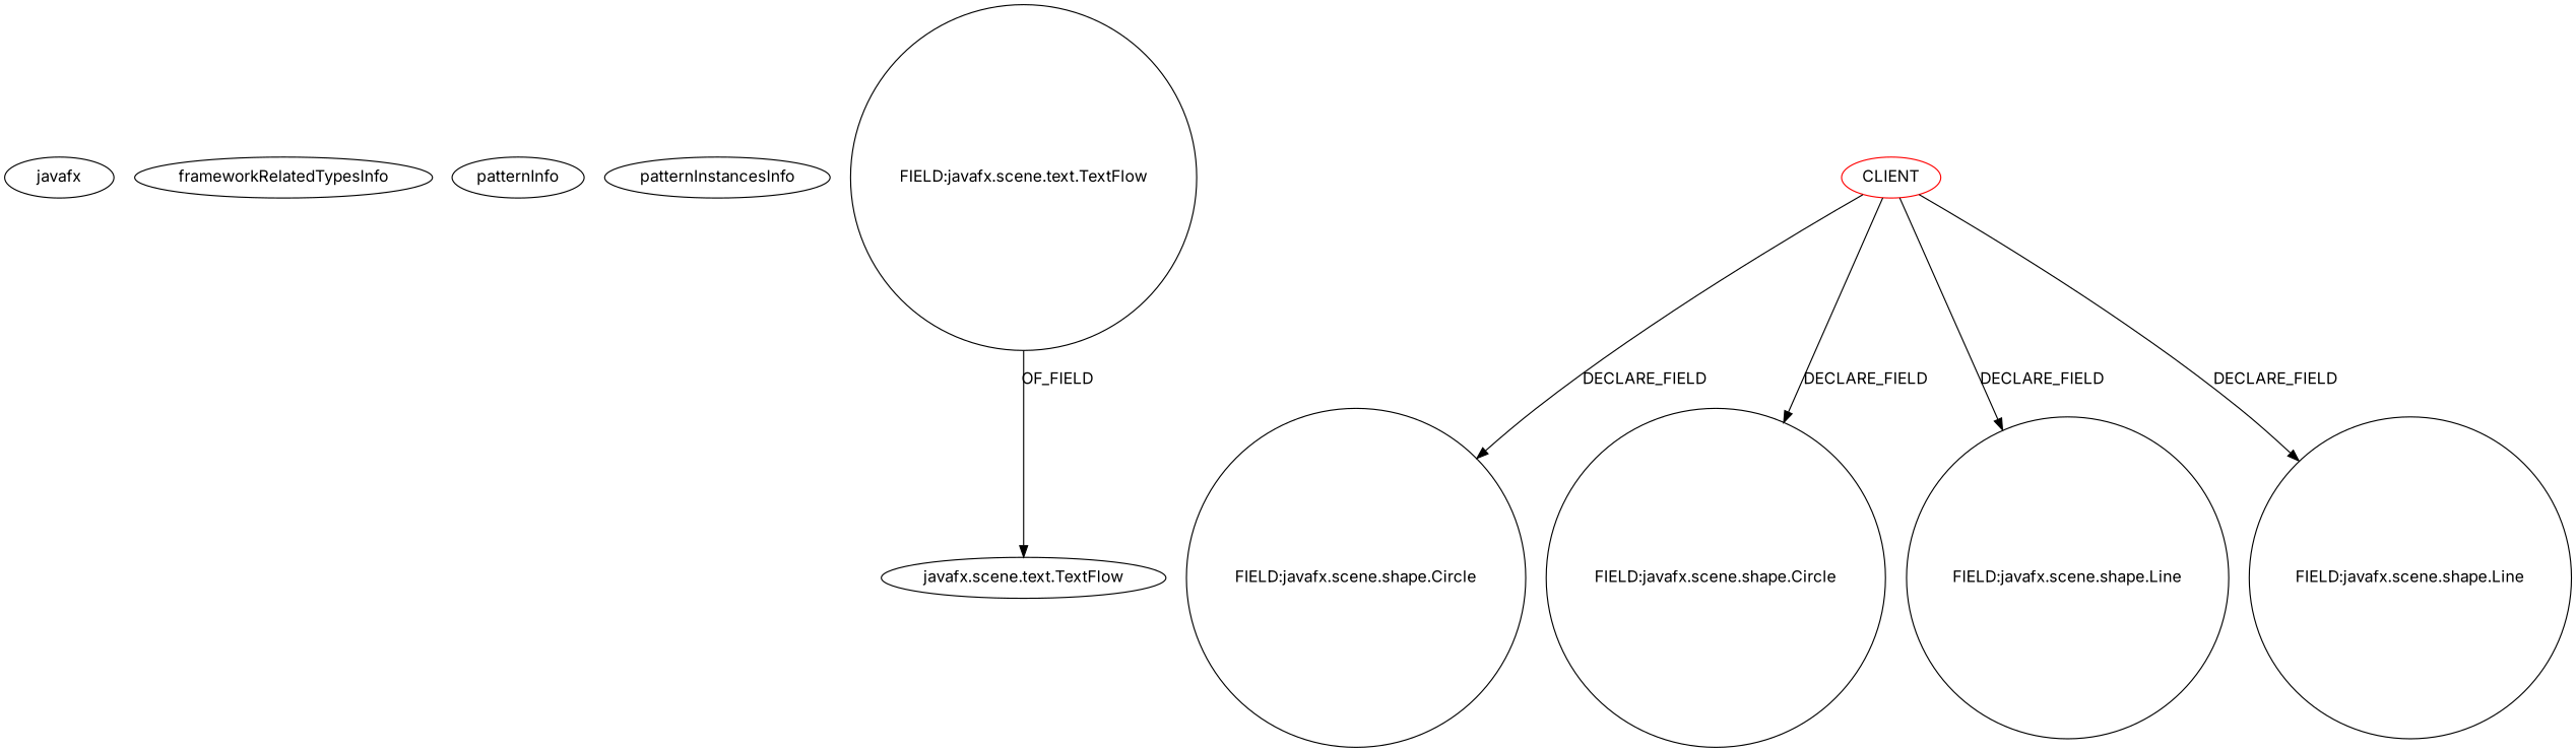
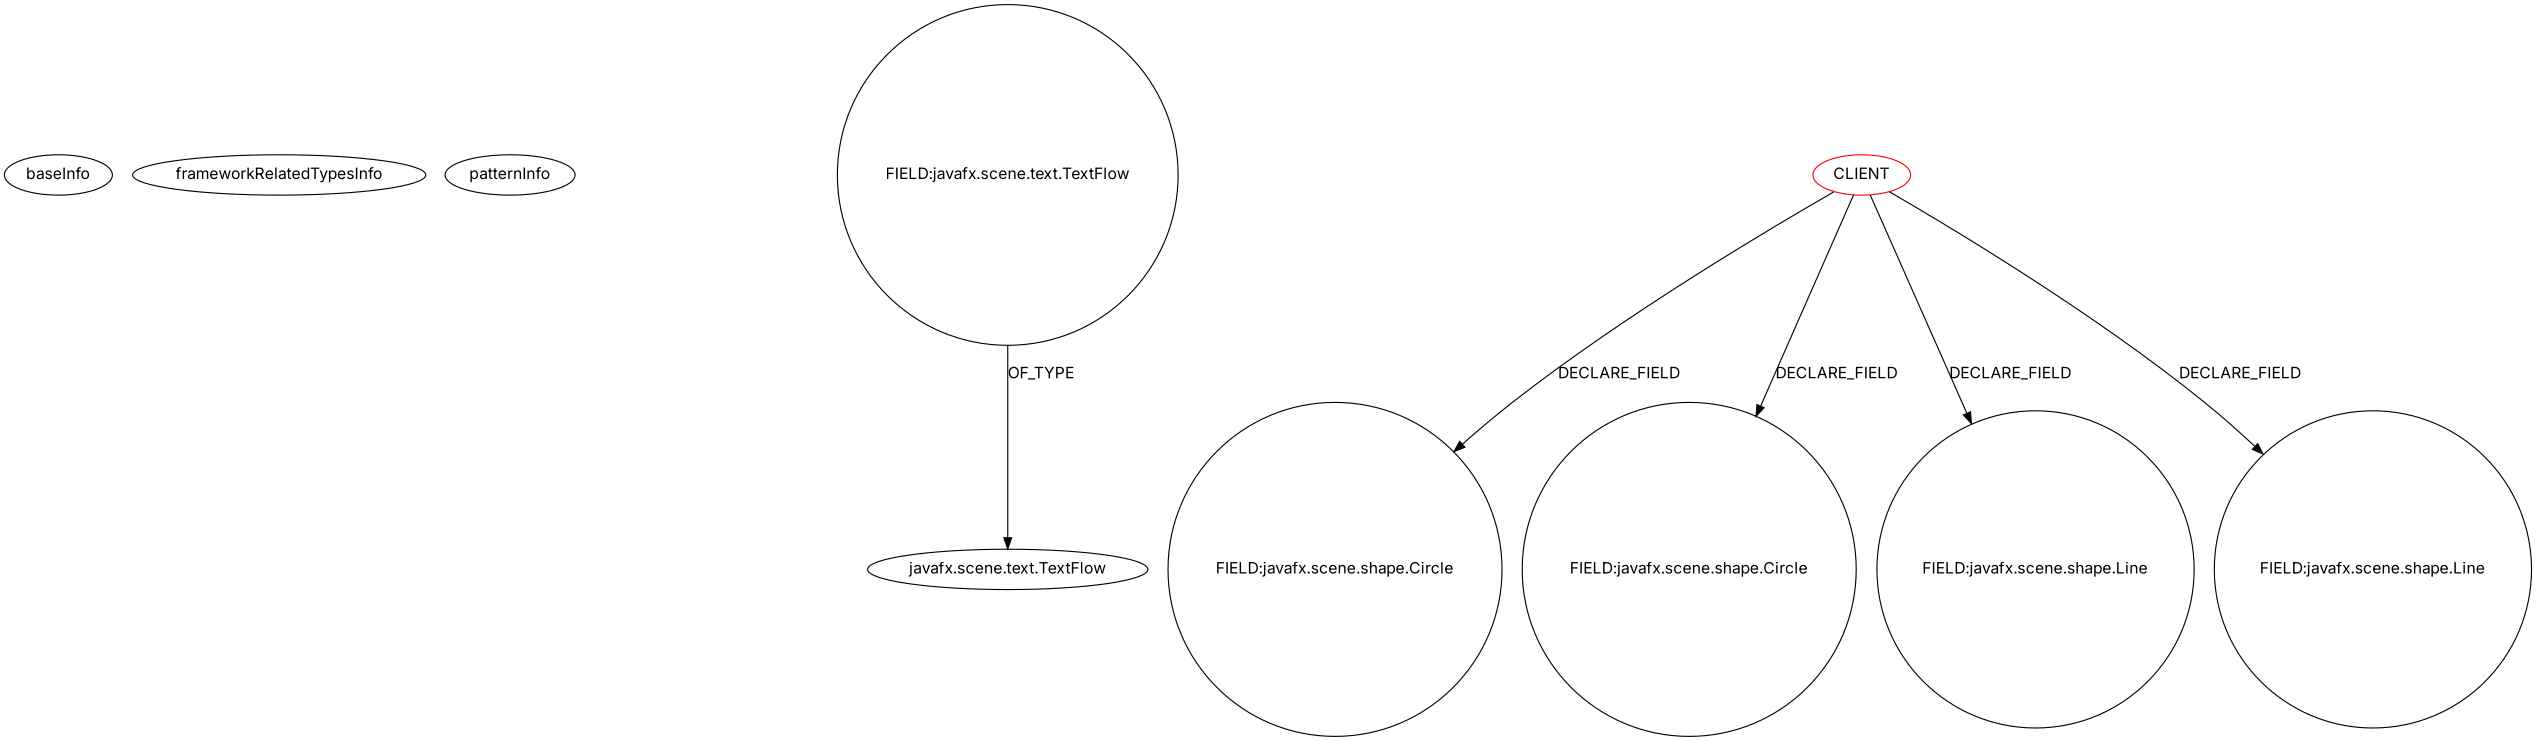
  digraph {
    fontname=Inter
    node [fontname=Inter isFrameworkType=false vertexType=FIELD_DECLARATION]
    edge [fontname=Inter]
-   baseInfo [category=pattern graphId=4117 isAnonymous=false possibleRelation=false label=javafx isFrameworkType="" vertexType=""]
+   baseInfo [category=pattern graphId=4117 isAnonymous=false possibleRelation=false isFrameworkType="" vertexType=""]
    frameworkRelatedTypesInfo [isFrameworkType="" vertexType=""]
    patternInfo [frequency=3.0 patternRootClient=0 isFrameworkType="" vertexType=""]
-   patternInstancesInfo [0="josesoler7-agendavital~/josesoler7-agendavital/agendavital-master/src/agendavital/vista/FXMLNoticiaController.java~FXMLNoticiaController~3377" 1="josesoler7-agendavital~/josesoler7-agendavital/agendavital-master/src/agendavital/vista/FXMLMomentoController.java~FXMLMomentoController~3370" 2="josesoler7-agendavital~/josesoler7-agendavital/agendavital-master/src/agendavital/vista/FXMLRegistroController.java~FXMLRegistroController~3372" isFrameworkType="" vertexType=""]
    n5 [label="javafx.scene.text.TextFlow" vertexType=FRAMEWORK_CLASS_TYPE]
    n6 [label="FIELD:javafx.scene.text.TextFlow" shape=circle]
    n7 [color=red label=CLIENT vertexType=ROOT_CLIENT_CLASS_DECLARATION]
    n8 [label="FIELD:javafx.scene.shape.Circle" shape=circle]
    n9 [label="FIELD:javafx.scene.shape.Circle" shape=circle]
    n10 [label="FIELD:javafx.scene.shape.Line" shape=circle]
    n11 [label="FIELD:javafx.scene.shape.Line" shape=circle]
-   n6 -> n5 [label=OF_FIELD]
+   n6 -> n5 [label=OF_TYPE]
    n7 -> n8 [label=DECLARE_FIELD]
    n7 -> n9 [label=DECLARE_FIELD]
    n7 -> n10 [label=DECLARE_FIELD]
    n7 -> n11 [label=DECLARE_FIELD]
  }
